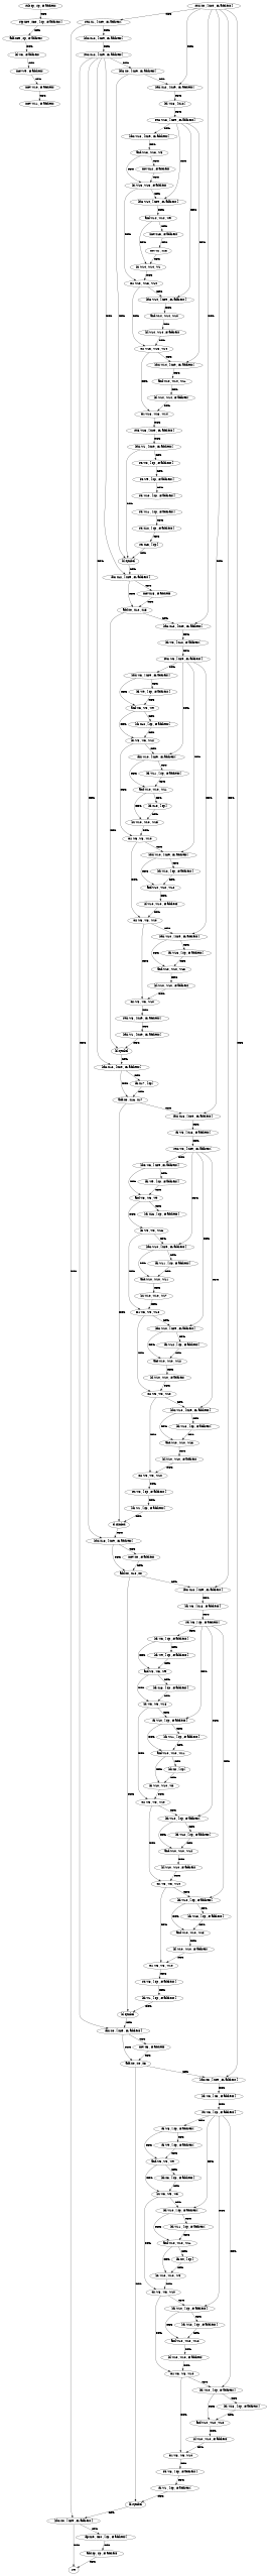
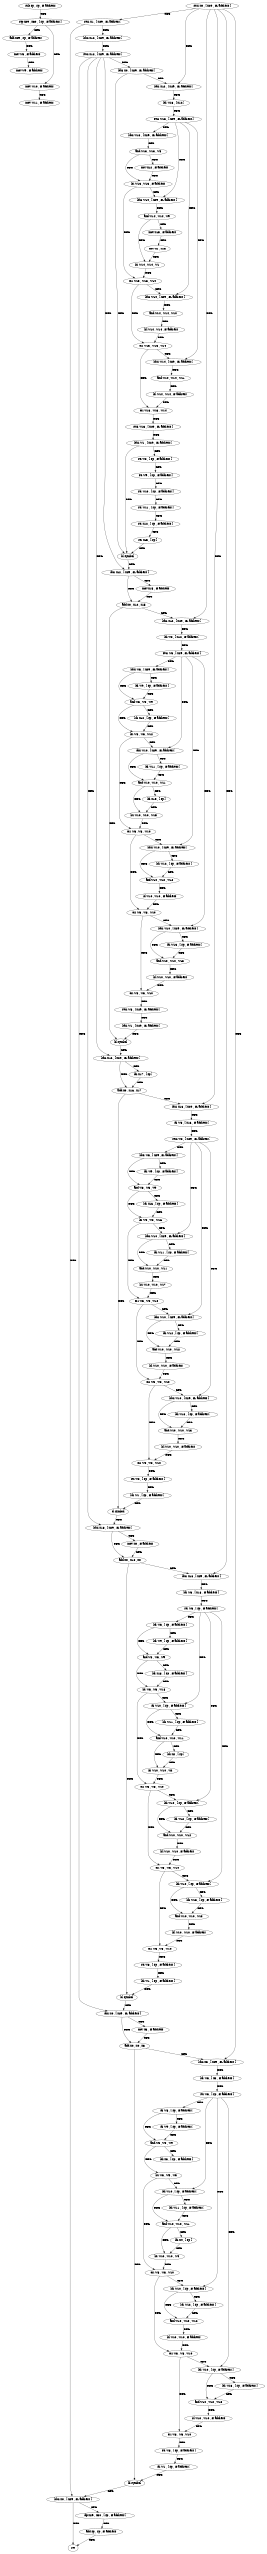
  digraph {
    n1 [label="sub sp , sp , # address"]
    n2 [label="stp x29 , x30 , [ sp , # address ]"]
    n3 [label="add x29 , sp , # address"]
-   n4 [label="lsl w8 , # address"]
+   n4 [label="mov w8 , # address"]
    n5 [label="mov w9 , # address"]
    n6 [label="mov w10 , # address"]
    n7 [label="mov w11 , # address"]
    n8 [label="stur x0 , [ x29 , #- address ]"]
    n9 [label="stur x1 , [ x29 , #- address ]"]
    n10 [label="ldur x12 , [ x29 , #- address ]"]
    n11 [label="ldur x12 , [ x29 , #- address ]"]
    n12 [label="ldur x16 , [ x29 , #- address ]"]
    n13 [label="ldur x18 , [ x29 , #- address ]"]
    n14 [label="ldur x3 , [ x29 , #- address ]"]
    n15 [label="ldur x12 , [ x29 , #- address ]"]
    n16 [label="ldur x0 , [ x29 , #- address ]"]
    n17 [label="ldr w13 , [ x12 ]"]
    n18 [label="ldr w8 , [ x12 , # address ]"]
    n19 [label="ldr w8 , [ x16 , # address ]"]
    n20 [label="ldr w8 , [ x18 , # address ]"]
    n21 [label="ldr w8 , [ x3 , # address ]"]
    n22 [label="stur x12 , [ x29 , #- address ]"]
    n23 [label="ldp x29 , x30 , [ sp , # address ]"]
    n24 [label=ret]
    n25 [label="ldur x0 , [ x29 , #- address ]"]
    n26 [label="ldur x12 , [ x29 , #- address ]"]
    n27 [label="ldur x16 , [ x29 , #- address ]"]
    n28 [label="ldur x18 , [ x29 , #- address ]"]
    n29 [label="ldur x0 , [ x29 , #- address ]"]
    n30 [label="bl symbol"]
    n31 [label="mov x15 , # address"]
    n32 [label="add x0 , x12 , x15"]
    n33 [label="ldr x17 , [ sp ]"]
    n34 [label="add x0 , x16 , x17"]
    n35 [label="mov x0 , # address"]
    n36 [label="add x0 , x18 , x0"]
    n37 [label="mov x3 , # address"]
    n38 [label="add x0 , x0 , x3"]
    n39 [label="stur w13 , [ x29 , #- address ]"]
    n40 [label="ldur w13 , [ x29 , #- address ]"]
    n41 [label="ldur w14 , [ x29 , #- address ]"]
    n42 [label="ldur w14 , [ x29 , #- address ]"]
    n43 [label="ldur w14 , [ x29 , #- address ]"]
    n44 [label="and w13 , w13 , w8"]
    n45 [label="and w14 , w14 , w9"]
    n46 [label="and w14 , w14 , w10"]
    n47 [label="and w14 , w14 , w11"]
    n48 [label="mov x12 , # address"]
    n49 [label="lsr w13 , w13 , # address"]
    n50 [label="orr w13 , w13 , w14"]
    n51 [label="orr w13 , w13 , w14"]
    n52 [label="mov x15 , # address"]
    n53 [label="lsr w14 , w14 , w1"]
    n54 [label="mov x1 , x15"]
    n55 [label="orr w13 , w13 , w14"]
    n56 [label="lsl w14 , w14 , # address"]
    n57 [label="stur w13 , [ x29 , #- address ]"]
    n58 [label="lsl w14 , w14 , # address"]
    n59 [label="ldur w1 , [ x29 , #- address ]"]
    n60 [label="str w8 , [ sp , # address ]"]
    n61 [label="str w9 , [ sp , # address ]"]
    n62 [label="str w10 , [ sp , # address ]"]
    n63 [label="str w11 , [ sp , # address ]"]
    n64 [label="str x12 , [ sp , # address ]"]
    n65 [label="str x15 , [ sp ]"]
    n66 [label="bl symbol"]
    n67 [label="stur w8 , [ x29 , #- address ]"]
    n68 [label="ldur w8 , [ x29 , #- address ]"]
    n69 [label="ldur w10 , [ x29 , #- address ]"]
    n70 [label="ldur w10 , [ x29 , #- address ]"]
    n71 [label="ldur w10 , [ x29 , #- address ]"]
    n72 [label="ldr w9 , [ sp , # address ]"]
    n73 [label="and w8 , w8 , w9"]
    n74 [label="ldr w11 , [ sp , # address ]"]
    n75 [label="and w10 , w10 , w11"]
    n76 [label="ldr w12 , [ sp , # address ]"]
    n77 [label="and w10 , w10 , w12"]
    n78 [label="ldr w13 , [ sp , # address ]"]
    n79 [label="and w10 , w10 , w13"]
    n80 [label="ldr x12 , [ sp , # address ]"]
    n81 [label="lsr w8 , w8 , w12"]
    n82 [label="orr w8 , w8 , w10"]
    n83 [label="orr w8 , w8 , w10"]
    n84 [label="ldr x15 , [ sp ]"]
    n85 [label="lsr w10 , w10 , w15"]
    n86 [label="orr w8 , w8 , w10"]
    n87 [label="lsl w10 , w10 , # address"]
    n88 [label="stur w8 , [ x29 , #- address ]"]
    n89 [label="lsl w10 , w10 , # address"]
    n90 [label="ldur w1 , [ x29 , #- address ]"]
    n91 [label="bl symbol"]
    n92 [label="stur w8 , [ x29 , #- address ]"]
    n93 [label="ldur w8 , [ x29 , #- address ]"]
    n94 [label="ldur w10 , [ x29 , #- address ]"]
    n95 [label="ldur w10 , [ x29 , #- address ]"]
    n96 [label="ldur w10 , [ x29 , #- address ]"]
    n97 [label="ldr w9 , [ sp , # address ]"]
    n98 [label="and w8 , w8 , w9"]
    n99 [label="ldr w11 , [ sp , # address ]"]
    n100 [label="and w10 , w10 , w11"]
    n101 [label="ldr w12 , [ sp , # address ]"]
    n102 [label="and w10 , w10 , w12"]
    n103 [label="ldr w13 , [ sp , # address ]"]
    n104 [label="and w10 , w10 , w13"]
    n105 [label="ldr x16 , [ sp , # address ]"]
    n106 [label="lsr w8 , w8 , w16"]
    n107 [label="orr w8 , w8 , w10"]
    n108 [label="orr w8 , w8 , w10"]
    n109 [label="lsr w10 , w10 , w17"]
    n110 [label="orr w8 , w8 , w10"]
    n111 [label="lsl w10 , w10 , # address"]
    n112 [label="str w8 , [ sp , # address ]"]
    n113 [label="lsl w10 , w10 , # address"]
    n114 [label="ldr w1 , [ sp , # address ]"]
    n115 [label="bl symbol"]
    n116 [label="str w8 , [ sp , # address ]"]
    n117 [label="ldr w8 , [ sp , # address ]"]
    n118 [label="ldr w10 , [ sp , # address ]"]
    n119 [label="ldr w10 , [ sp , # address ]"]
    n120 [label="ldr w10 , [ sp , # address ]"]
    n121 [label="ldr w9 , [ sp , # address ]"]
    n122 [label="and w8 , w8 , w9"]
    n123 [label="ldr w11 , [ sp , # address ]"]
    n124 [label="and w10 , w10 , w11"]
    n125 [label="ldr w12 , [ sp , # address ]"]
    n126 [label="and w10 , w10 , w12"]
    n127 [label="ldr w13 , [ sp , # address ]"]
    n128 [label="and w10 , w10 , w13"]
    n129 [label="ldr x18 , [ sp , # address ]"]
    n130 [label="lsr w8 , w8 , w18"]
    n131 [label="orr w8 , w8 , w10"]
    n132 [label="orr w8 , w8 , w10"]
    n133 [label="ldr x2 , [ sp ]"]
    n134 [label="lsr w10 , w10 , w2"]
    n135 [label="orr w8 , w8 , w10"]
    n136 [label="lsl w10 , w10 , # address"]
    n137 [label="str w8 , [ sp , # address ]"]
    n138 [label="lsl w10 , w10 , # address"]
    n139 [label="ldr w1 , [ sp , # address ]"]
    n140 [label="bl symbol"]
    n141 [label="str w8 , [ sp , # address ]"]
    n142 [label="ldr w8 , [ sp , # address ]"]
    n143 [label="ldr w10 , [ sp , # address ]"]
    n144 [label="ldr w10 , [ sp , # address ]"]
    n145 [label="ldr w10 , [ sp , # address ]"]
    n146 [label="ldr w9 , [ sp , # address ]"]
    n147 [label="and w8 , w8 , w9"]
    n148 [label="ldr w11 , [ sp , # address ]"]
    n149 [label="and w10 , w10 , w11"]
    n150 [label="ldr w12 , [ sp , # address ]"]
    n151 [label="and w10 , w10 , w12"]
    n152 [label="ldr w13 , [ sp , # address ]"]
    n153 [label="and w10 , w10 , w13"]
    n154 [label="ldr x3 , [ sp , # address ]"]
    n155 [label="lsr w8 , w5 , w3"]
    n156 [label="orr w8 , w8 , w10"]
    n157 [label="orr w8 , w8 , w10"]
    n158 [label="ldr x4 , [ sp ]"]
    n159 [label="lsr w10 , w10 , w4"]
    n160 [label="orr w8 , w8 , w10"]
    n161 [label="lsl w10 , w10 , # address"]
    n162 [label="str w8 , [ sp , # address ]"]
    n163 [label="lsl w10 , w10 , # address"]
    n164 [label="ldr w1 , [ sp , # address ]"]
    n165 [label="add sp , sp , # address"]
    n1 -> n2 [label=CFG]
    n2 -> n3 [label=CFG]
    n3 -> n4 [label=DFG]
    n4 -> n5 [label=CFG]
-   n5 -> n6 [label=CFG]
+   n2 -> n6 [label=CFG]
    n6 -> n7 [label=CFG]
    n8 -> n9 [label=CFG]
    n8 -> n10 [label=DFG]
    n8 -> n11 [label=DFG]
    n8 -> n12 [label=DFG]
    n8 -> n13 [label=DFG]
    n8 -> n14 [label=DFG]
    n9 -> n15 [label=DFG]
    n9 -> n16 [label=DFG]
    n10 -> n17 [label=DFG]
    n11 -> n18 [label=DFG]
    n12 -> n19 [label=DFG]
    n13 -> n20 [label=DFG]
    n14 -> n21 [label=DFG]
    n15 -> n22 [label=DFG]
    n16 -> n23 [label=CFG]
    n16 -> n24 [label=DFG]
    n17 -> n39 [label=DFG]
    n18 -> n67 [label=DFG]
    n19 -> n92 [label=DFG]
    n20 -> n116 [label=DFG]
    n21 -> n141 [label=DFG]
    n22 -> n25 [label=DFG]
    n22 -> n26 [label=DFG]
    n22 -> n27 [label=DFG]
    n22 -> n28 [label=DFG]
    n22 -> n29 [label=DFG]
    n23 -> n165 [label=CFG]
    n25 -> n10 [label=CFG]
    n25 -> n30 [label=DFG]
    n26 -> n31 [label=CFG]
    n26 -> n32 [label=DFG]
    n27 -> n33 [label=CFG]
    n27 -> n34 [label=DFG]
    n28 -> n35 [label=CFG]
    n28 -> n36 [label=DFG]
    n29 -> n37 [label=CFG]
    n29 -> n38 [label=DFG]
    n30 -> n26 [label=CFG]
    n31 -> n32 [label=CFG]
    n32 -> n11 [label=CFG]
    n32 -> n66 [label=DFG]
    n33 -> n34 [label=CFG]
    n34 -> n12 [label=CFG]
    n34 -> n91 [label=DFG]
    n35 -> n36 [label=CFG]
    n36 -> n13 [label=CFG]
    n36 -> n115 [label=DFG]
    n37 -> n38 [label=CFG]
    n38 -> n14 [label=CFG]
    n38 -> n140 [label=DFG]
    n39 -> n40 [label=DFG]
    n39 -> n41 [label=DFG]
    n39 -> n42 [label=DFG]
    n39 -> n43 [label=DFG]
-   n40 -> n44 [label=DFG]
+   n40 -> n44 [label=CFG]
    n41 -> n45 [label=DFG]
    n42 -> n46 [label=DFG]
    n43 -> n47 [label=DFG]
    n44 -> n48 [label=CFG]
    n44 -> n49 [label=DFG]
    n45 -> n52 [label=CFG]
    n45 -> n53 [label=DFG]
    n46 -> n56 [label=DFG]
    n47 -> n58 [label=DFG]
    n48 -> n49 [label=CFG]
    n49 -> n41 [label=CFG]
    n49 -> n50 [label=DFG]
    n50 -> n42 [label=CFG]
    n50 -> n51 [label=DFG]
    n51 -> n43 [label=CFG]
    n51 -> n55 [label=DFG]
    n52 -> n54 [label=CFG]
    n53 -> n50 [label=DFG]
    n54 -> n53 [label=CFG]
    n55 -> n57 [label=DFG]
    n56 -> n51 [label=DFG]
    n57 -> n59 [label=DFG]
    n58 -> n55 [label=DFG]
    n59 -> n30 [label=DFG]
    n59 -> n60 [label=CFG]
    n60 -> n61 [label=CFG]
    n61 -> n62 [label=CFG]
+   n62 -> n63 [label=CFG]
    n63 -> n64 [label=CFG]
    n64 -> n65 [label=CFG]
    n65 -> n30 [label=CFG]
    n66 -> n27 [label=CFG]
    n67 -> n68 [label=DFG]
    n67 -> n69 [label=DFG]
    n67 -> n70 [label=DFG]
    n67 -> n71 [label=DFG]
    n68 -> n72 [label=CFG]
    n68 -> n73 [label=DFG]
    n69 -> n74 [label=CFG]
    n69 -> n75 [label=DFG]
    n70 -> n76 [label=CFG]
    n70 -> n77 [label=DFG]
    n71 -> n78 [label=CFG]
    n71 -> n79 [label=DFG]
    n72 -> n73 [label=CFG]
    n73 -> n80 [label=CFG]
    n73 -> n81 [label=DFG]
    n74 -> n75 [label=CFG]
    n75 -> n84 [label=CFG]
    n75 -> n85 [label=DFG]
    n76 -> n77 [label=CFG]
    n77 -> n87 [label=DFG]
    n78 -> n79 [label=CFG]
    n79 -> n89 [label=DFG]
    n80 -> n81 [label=CFG]
    n81 -> n69 [label=CFG]
    n81 -> n82 [label=DFG]
    n82 -> n70 [label=CFG]
    n82 -> n83 [label=DFG]
    n83 -> n71 [label=CFG]
    n83 -> n86 [label=DFG]
    n84 -> n85 [label=CFG]
    n85 -> n82 [label=DFG]
    n86 -> n88 [label=DFG]
    n87 -> n83 [label=DFG]
    n88 -> n90 [label=DFG]
    n89 -> n86 [label=DFG]
    n90 -> n66 [label=DFG]
    n91 -> n28 [label=CFG]
    n92 -> n93 [label=DFG]
    n92 -> n94 [label=DFG]
    n92 -> n95 [label=DFG]
    n92 -> n96 [label=DFG]
    n93 -> n97 [label=CFG]
    n93 -> n98 [label=DFG]
    n94 -> n99 [label=CFG]
    n94 -> n100 [label=DFG]
    n95 -> n101 [label=CFG]
    n95 -> n102 [label=DFG]
    n96 -> n103 [label=CFG]
    n96 -> n104 [label=DFG]
    n97 -> n98 [label=CFG]
    n98 -> n105 [label=CFG]
    n98 -> n106 [label=DFG]
    n99 -> n100 [label=CFG]
    n100 -> n109 [label=DFG]
    n101 -> n102 [label=CFG]
    n102 -> n111 [label=DFG]
    n103 -> n104 [label=CFG]
    n104 -> n113 [label=DFG]
+   n105 -> n106 [label=CFG]
    n106 -> n94 [label=CFG]
    n106 -> n107 [label=DFG]
    n107 -> n95 [label=CFG]
    n107 -> n108 [label=DFG]
    n108 -> n96 [label=CFG]
    n108 -> n110 [label=DFG]
    n109 -> n107 [label=DFG]
    n110 -> n112 [label=DFG]
    n111 -> n108 [label=DFG]
    n112 -> n114 [label=DFG]
    n113 -> n110 [label=DFG]
    n114 -> n91 [label=DFG]
    n115 -> n29 [label=CFG]
    n116 -> n117 [label=DFG]
    n116 -> n118 [label=DFG]
    n116 -> n119 [label=DFG]
    n116 -> n120 [label=DFG]
    n117 -> n121 [label=CFG]
    n117 -> n122 [label=DFG]
    n118 -> n123 [label=CFG]
    n118 -> n124 [label=DFG]
    n119 -> n125 [label=CFG]
    n119 -> n126 [label=DFG]
    n120 -> n127 [label=CFG]
    n120 -> n128 [label=DFG]
    n121 -> n122 [label=CFG]
    n122 -> n129 [label=CFG]
    n122 -> n130 [label=DFG]
    n123 -> n124 [label=CFG]
    n124 -> n133 [label=CFG]
    n124 -> n134 [label=DFG]
    n125 -> n126 [label=CFG]
    n126 -> n136 [label=DFG]
    n127 -> n128 [label=CFG]
    n128 -> n138 [label=DFG]
    n129 -> n130 [label=CFG]
    n130 -> n118 [label=CFG]
    n130 -> n131 [label=DFG]
    n131 -> n119 [label=CFG]
    n131 -> n132 [label=DFG]
    n132 -> n120 [label=CFG]
    n132 -> n135 [label=DFG]
    n133 -> n134 [label=CFG]
    n134 -> n131 [label=DFG]
    n135 -> n137 [label=DFG]
    n136 -> n132 [label=DFG]
    n137 -> n139 [label=DFG]
    n138 -> n135 [label=DFG]
    n139 -> n115 [label=DFG]
    n140 -> n16 [label=CFG]
    n141 -> n142 [label=DFG]
    n141 -> n143 [label=DFG]
    n141 -> n144 [label=DFG]
    n141 -> n145 [label=DFG]
    n142 -> n146 [label=CFG]
    n142 -> n147 [label=DFG]
    n143 -> n148 [label=CFG]
    n143 -> n149 [label=DFG]
    n144 -> n150 [label=CFG]
    n144 -> n151 [label=DFG]
    n145 -> n152 [label=CFG]
    n145 -> n153 [label=DFG]
    n146 -> n147 [label=CFG]
    n147 -> n154 [label=CFG]
    n147 -> n155 [label=DFG]
    n148 -> n149 [label=CFG]
    n149 -> n158 [label=CFG]
    n149 -> n159 [label=DFG]
    n150 -> n151 [label=CFG]
    n151 -> n161 [label=DFG]
    n152 -> n153 [label=CFG]
    n153 -> n163 [label=DFG]
-   n154 -> n155 [label=CFG]
    n155 -> n143 [label=CFG]
    n155 -> n156 [label=DFG]
    n156 -> n144 [label=CFG]
    n156 -> n157 [label=DFG]
    n157 -> n145 [label=CFG]
    n157 -> n160 [label=DFG]
    n158 -> n159 [label=CFG]
    n159 -> n156 [label=DFG]
    n160 -> n162 [label=DFG]
    n161 -> n157 [label=DFG]
    n162 -> n164 [label=DFG]
    n163 -> n160 [label=DFG]
    n164 -> n140 [label=DFG]
    n165 -> n24 [label=CFG]
  }
